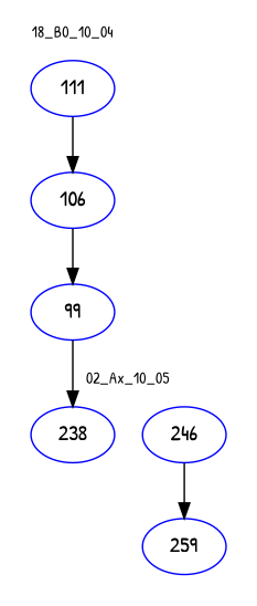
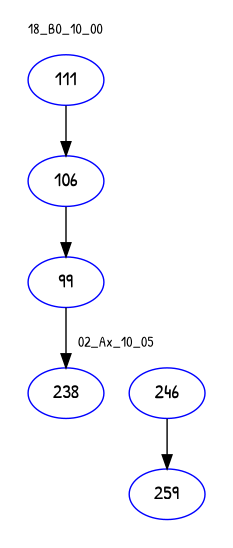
  digraph {
    fontname="Patrick Hand"
    node [color=blue fontname="Patrick Hand"]
    edge [color=black fontname="Patrick Hand"]
    n1 [label=246]
    n2 [label=238]
    n3 [label=259]
    n4 [label=106]
    n5 [label=99]
    n6 [label=111]
    subgraph cluster_1 {
      color=white
      fontsize=10
      label="02_Ax_10_05"
      n1
      n2
      n3
    }
    subgraph cluster_2 {
      color=white
      fontsize=10
-     label="18_B0_10_04"
+     label="18_B0_10_00"
      n4
      n5
      n6
    }
    n1 -> n3
    n4 -> n5
    n5 -> n2
    n6 -> n4
  }
